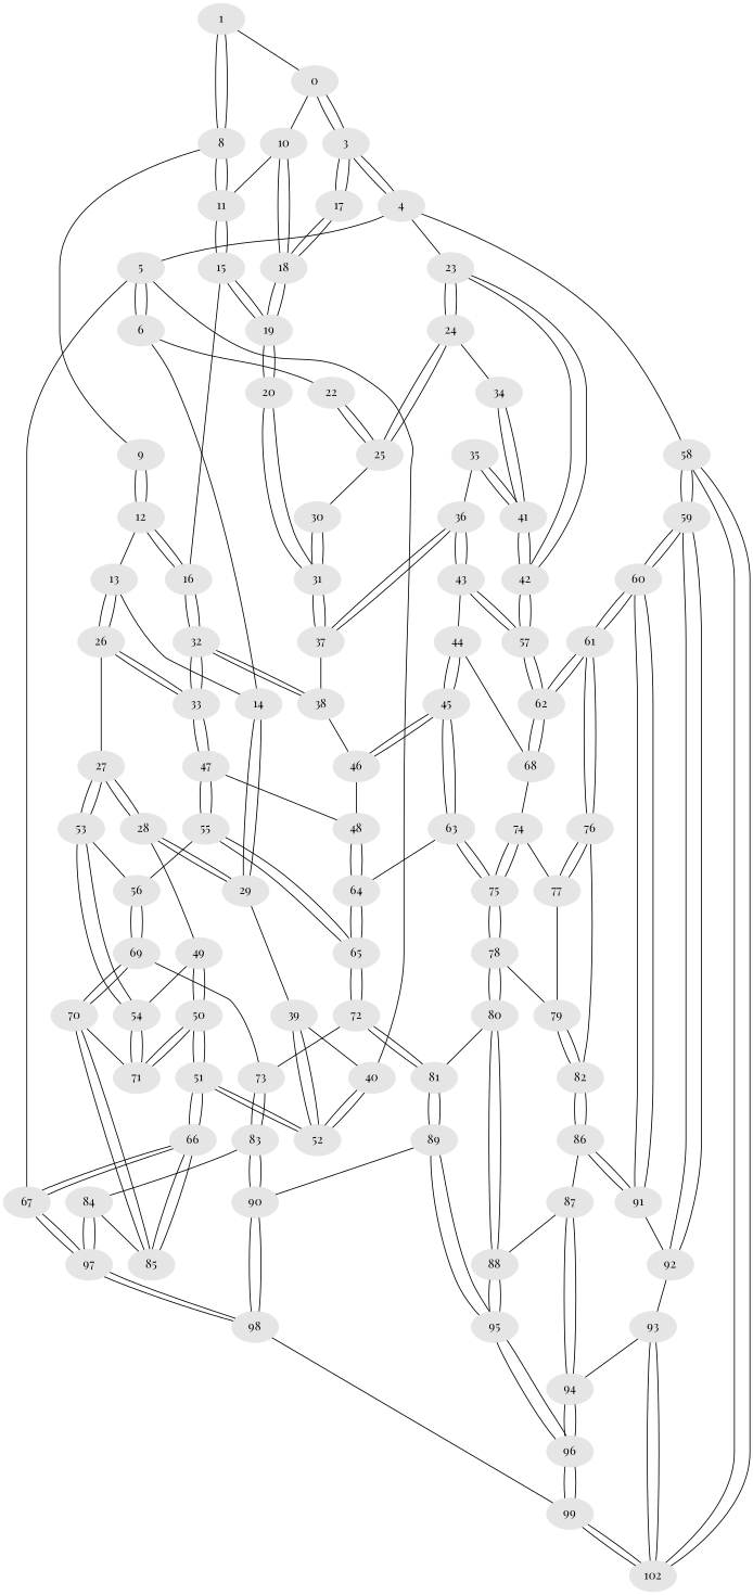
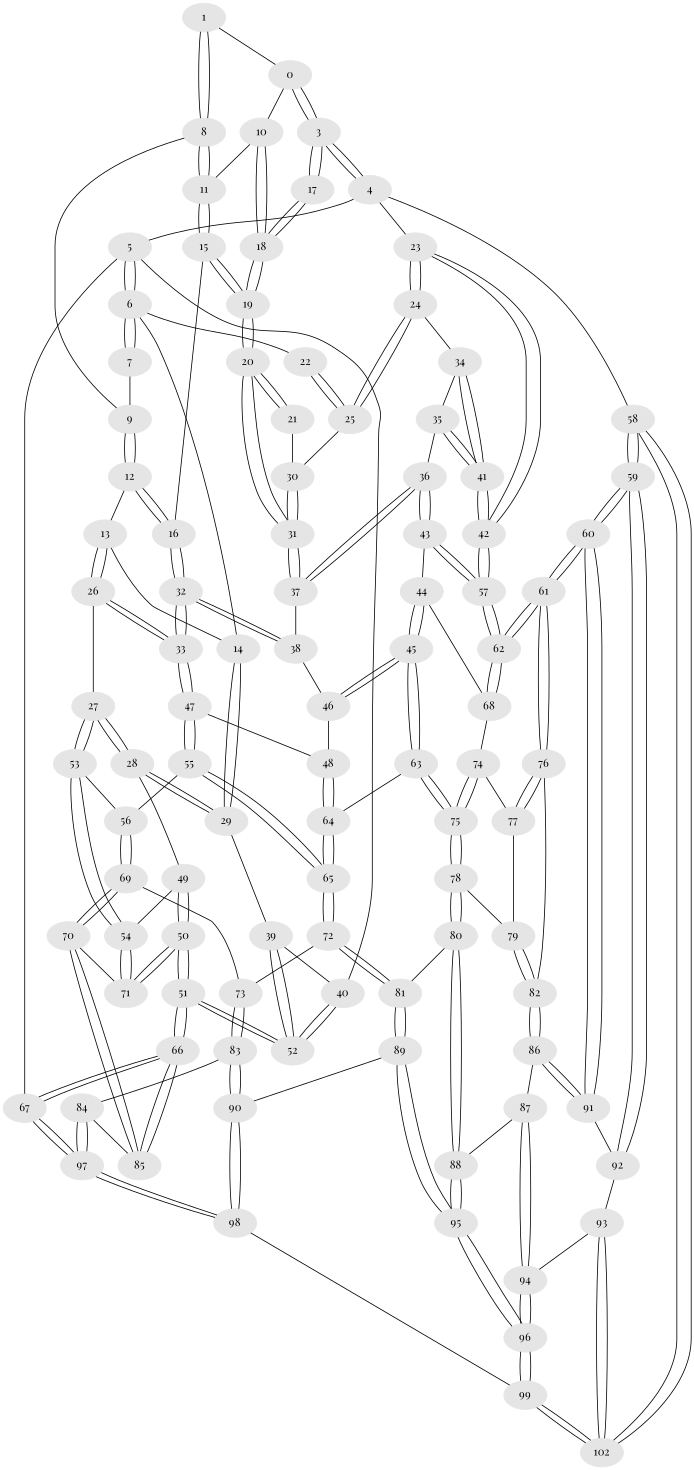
  graph {
    fontname="Playfair Display"
    node [color=gray90 fontname="Playfair Display" style=filled]
    edge [fontname="Playfair Display"]
    n1 [label=0]
    1
    8
    3
    10
    9
    11
    4
    17
    18
    5
    23
    58
    6
    40
    67
    24
    42
    59
    n20 [label=102]
+   7
    14
    22
    52
    97
    29
    12
    15
    13
    16
    19
    26
    32
    27
    33
    39
    20
    38
+   21
    31
    30
    37
    25
    34
    57
    35
    41
    28
    53
    47
    49
    54
    56
    50
    46
    48
    55
    36
    43
    44
    62
    45
    68
    63
    74
    64
    75
    65
    51
    71
    66
    85
    69
    72
    70
    73
    60
    92
    61
    91
    93
    76
    77
    82
    78
    81
    98
    83
    89
    84
    90
    79
    80
    86
    88
    95
    87
    94
    96
    99
    n1 -- 3
    n1 -- 3
    n1 -- 10
    1 -- n1
    1 -- 8
    1 -- 8
    8 -- 9
    8 -- 11
    8 -- 11
    3 -- 4
    3 -- 4
    3 -- 17
    3 -- 17
    10 -- 11
    10 -- 18
    10 -- 18
    9 -- 12
    9 -- 12
    11 -- 15
    11 -- 15
    4 -- 5
    4 -- 23
    4 -- 58
    17 -- 18
    17 -- 18
    18 -- 19
    18 -- 19
    5 -- 6
    5 -- 6
    5 -- 40
    5 -- 67
    23 -- 24
    23 -- 24
    23 -- 42
    23 -- 42
    58 -- 59
    58 -- 59
    58 -- n20
    58 -- n20
+   6 -- 7
+   6 -- 7
    6 -- 14
    6 -- 22
    40 -- 52
    40 -- 52
    67 -- 97
    67 -- 97
    24 -- 25
    24 -- 25
    24 -- 34
    42 -- 57
    42 -- 57
    59 -- 60
    59 -- 60
    59 -- 92
    59 -- 92
+   7 -- 9
    14 -- 29
    14 -- 29
    22 -- 25
    22 -- 25
    97 -- 98
    97 -- 98
    29 -- 39
    12 -- 13
    12 -- 16
    12 -- 16
    15 -- 16
    15 -- 19
    15 -- 19
    13 -- 14
    13 -- 26
    13 -- 26
    16 -- 32
    16 -- 32
    19 -- 20
    19 -- 20
    26 -- 27
    26 -- 33
    26 -- 33
    32 -- 33
    32 -- 33
    32 -- 38
    32 -- 38
    27 -- 28
    27 -- 28
    27 -- 53
    27 -- 53
    33 -- 47
    33 -- 47
    39 -- 40
    39 -- 52
    39 -- 52
+   20 -- 21
+   20 -- 21
    20 -- 31
    20 -- 31
    38 -- 46
+   21 -- 30
    31 -- 37
    31 -- 37
    30 -- 31
    30 -- 31
    37 -- 38
    25 -- 30
+   34 -- 35
    34 -- 41
    34 -- 41
    57 -- 62
    57 -- 62
    35 -- 41
    35 -- 41
    35 -- 36
    41 -- 42
    41 -- 42
    28 -- 29
    28 -- 29
    28 -- 49
    53 -- 54
    53 -- 54
    53 -- 56
    47 -- 48
    47 -- 55
    47 -- 55
    49 -- 54
    49 -- 50
    49 -- 50
    54 -- 71
    54 -- 71
    56 -- 69
    56 -- 69
    50 -- 51
    50 -- 51
    50 -- 71
    50 -- 71
    46 -- 48
    48 -- 64
    48 -- 64
    55 -- 56
    55 -- 65
    55 -- 65
    36 -- 37
    36 -- 37
    36 -- 43
    36 -- 43
    43 -- 57
    43 -- 57
    43 -- 44
    44 -- 45
    44 -- 45
    44 -- 68
    62 -- 68
    62 -- 68
    45 -- 46
    45 -- 46
    45 -- 63
    45 -- 63
    68 -- 74
    63 -- 64
    63 -- 75
    63 -- 75
    74 -- 75
    74 -- 75
    74 -- 77
    64 -- 65
    64 -- 65
    75 -- 78
    75 -- 78
    65 -- 72
    65 -- 72
    51 -- 52
    51 -- 52
    51 -- 66
    51 -- 66
    66 -- 67
    66 -- 67
    66 -- 85
    66 -- 85
    69 -- 70
    69 -- 70
    69 -- 73
    72 -- 73
    72 -- 81
    72 -- 81
    70 -- 71
    70 -- 85
    70 -- 85
    73 -- 83
    73 -- 83
    60 -- 61
    60 -- 61
    60 -- 91
    60 -- 91
    92 -- 93
    61 -- 62
    61 -- 62
    61 -- 76
    61 -- 76
    91 -- 92
    93 -- n20
    93 -- n20
    93 -- 94
    76 -- 77
    76 -- 77
    76 -- 82
    77 -- 79
    82 -- 86
    82 -- 86
    78 -- 79
    78 -- 80
    78 -- 80
    81 -- 89
    81 -- 89
    98 -- 99
    83 -- 84
    83 -- 90
    83 -- 90
    89 -- 90
    89 -- 95
    89 -- 95
    84 -- 97
    84 -- 97
    84 -- 85
    90 -- 98
    90 -- 98
    79 -- 82
    79 -- 82
    80 -- 81
    80 -- 88
    80 -- 88
    86 -- 91
    86 -- 91
    86 -- 87
    88 -- 95
    88 -- 95
    95 -- 96
    95 -- 96
    87 -- 88
    87 -- 94
    87 -- 94
    94 -- 96
    94 -- 96
    96 -- 99
    96 -- 99
    99 -- n20
    99 -- n20
  }
